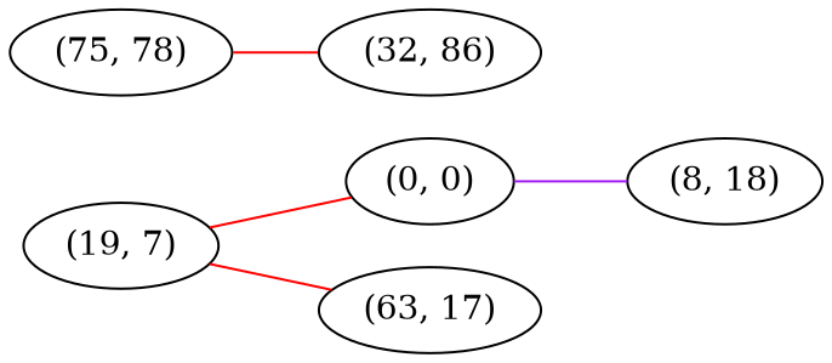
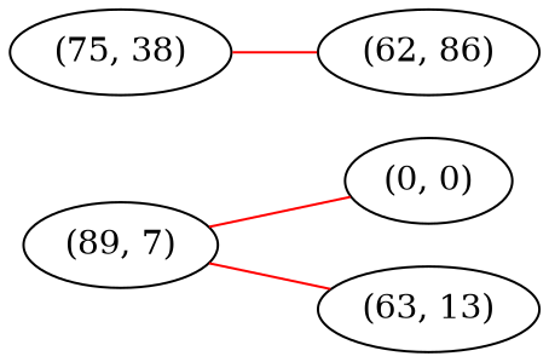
  graph {
    rankdir=LR
    edge [color=red weight=1]
    "(0, 0)"
-   "(8, 18)"
-   "(19, 7)"
-   "(63, 17)"
-   "(75, 78)"
-   "(62, 86)" [label="(32, 86)"]
-   "(0, 0)" -- "(8, 18)" [color=purple weight=4]
+   "(19, 7)" [label="(89, 7)"]
+   "(63, 17)" [label="(63, 13)"]
+   "(75, 78)" [label="(75, 38)"]
+   "(62, 86)"
    "(19, 7)" -- "(0, 0)"
    "(19, 7)" -- "(63, 17)"
    "(75, 78)" -- "(62, 86)"
  }
